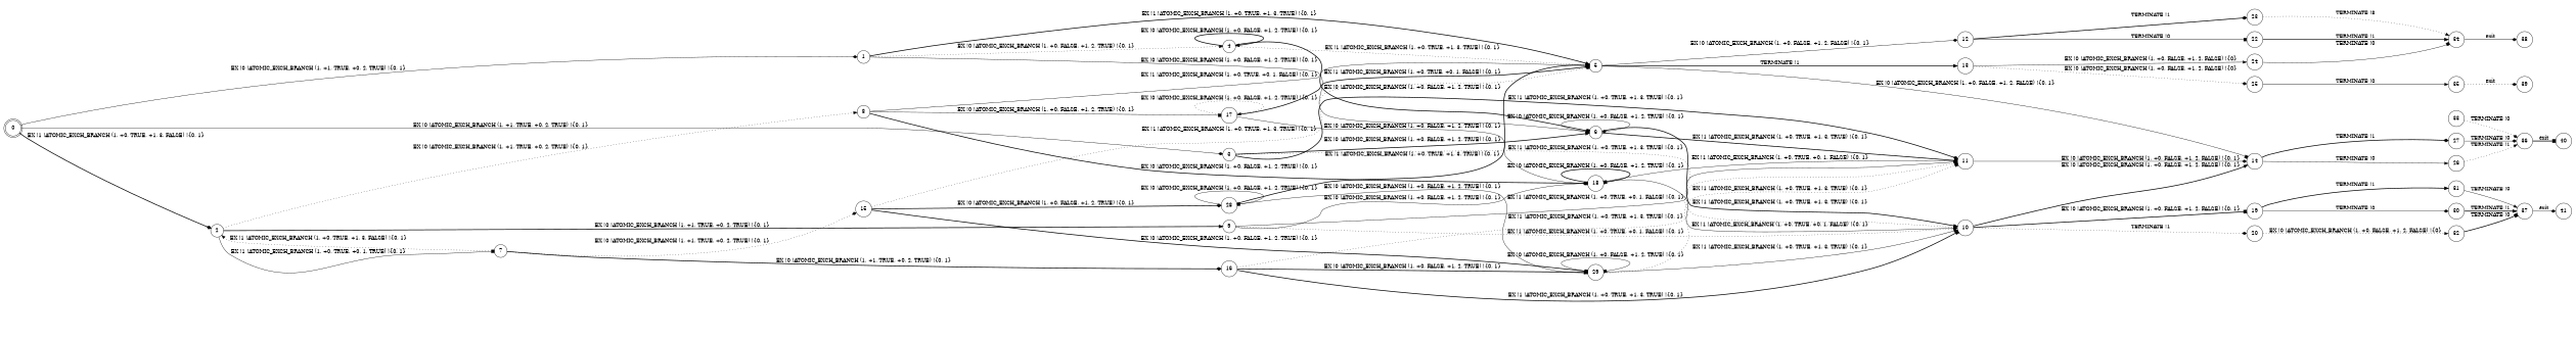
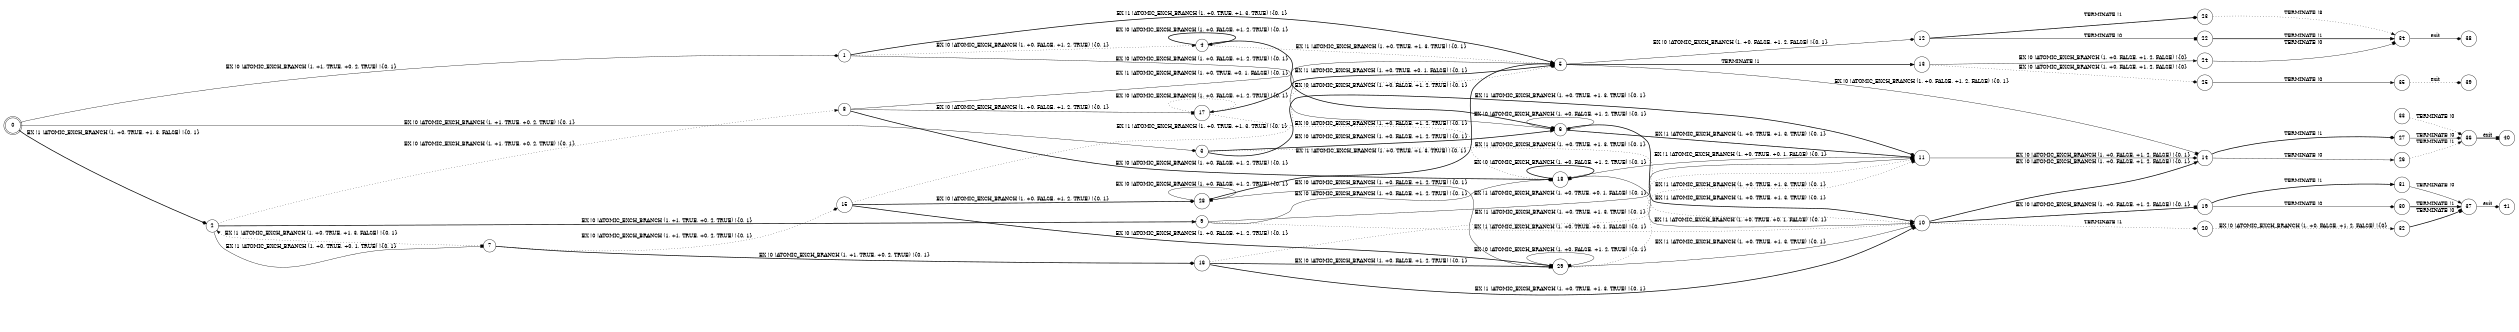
  digraph {
    rankdir=LR
    node [shape=circle]
    edge [arrowhead=normal style=solid]
    0 [peripheries=2]
    1
    2
    3
    4
    5
    6
    7
    8
    9
    10
    11
    12
    13
    14
    15
    16
    17
    18
    19
    20
    22
    23
    24
    25
    26
    27
    28
    29
    30
    31
    32
    34
    35
    36
    37
    33
    38
    39
    40
    41
    0 -> 1 [arrowhead=diamond label="EX !0 !ATOMIC_EXCH_BRANCH (1, +1, TRUE, +0, 2, TRUE) !{0, 1}"]
    0 -> 2 [arrowhead=diamond label="EX !1 !ATOMIC_EXCH_BRANCH (1, +0, TRUE, +1, 3, FALSE) !{0, 1}" style=bold]
    0 -> 3 [arrowhead=diamond label="EX !0 !ATOMIC_EXCH_BRANCH (1, +1, TRUE, +0, 2, TRUE) !{0, 1}"]
    1 -> 4 [label="EX !0 !ATOMIC_EXCH_BRANCH (1, +0, FALSE, +1, 2, TRUE) !{0, 1}" style=dotted]
    1 -> 5 [label="EX !1 !ATOMIC_EXCH_BRANCH (1, +0, TRUE, +1, 3, TRUE) !{0, 1}" style=bold]
    1 -> 6 [label="EX !0 !ATOMIC_EXCH_BRANCH (1, +0, FALSE, +1, 2, TRUE) !{0, 1}"]
    2 -> 7 [arrowhead=box label="EX !1 !ATOMIC_EXCH_BRANCH (1, +0, TRUE, +0, 1, TRUE) !{0, 1}"]
    2 -> 8 [label="EX !0 !ATOMIC_EXCH_BRANCH (1, +1, TRUE, +0, 2, TRUE) !{0, 1}" style=dotted]
    2 -> 9 [label="EX !0 !ATOMIC_EXCH_BRANCH (1, +1, TRUE, +0, 2, TRUE) !{0, 1}" style=bold]
    3 -> 6 [label="EX !0 !ATOMIC_EXCH_BRANCH (1, +0, FALSE, +1, 2, TRUE) !{0, 1}" style=bold]
    3 -> 10 [label="EX !1 !ATOMIC_EXCH_BRANCH (1, +0, TRUE, +1, 3, TRUE) !{0, 1}" style=dotted]
    3 -> 11 [arrowhead=diamond label="EX !1 !ATOMIC_EXCH_BRANCH (1, +0, TRUE, +1, 3, TRUE) !{0, 1}" style=bold]
    4 -> 4 [label="EX !0 !ATOMIC_EXCH_BRANCH (1, +0, FALSE, +1, 2, TRUE) !{0, 1}" style=bold]
    4 -> 5 [arrowhead=box label="EX !1 !ATOMIC_EXCH_BRANCH (1, +0, TRUE, +1, 3, TRUE) !{0, 1}" style=dotted]
    4 -> 6 [arrowhead=box label="EX !0 !ATOMIC_EXCH_BRANCH (1, +0, FALSE, +1, 2, TRUE) !{0, 1}" style=bold]
    5 -> 12 [arrowhead=diamond label="EX !0 !ATOMIC_EXCH_BRANCH (1, +0, FALSE, +1, 2, FALSE) !{0, 1}"]
    5 -> 13 [label="TERMINATE !1" style=bold]
    5 -> 14 [arrowhead=box label="EX !0 !ATOMIC_EXCH_BRANCH (1, +0, FALSE, +1, 2, FALSE) !{0, 1}"]
    6 -> 6 [arrowhead=diamond label="EX !0 !ATOMIC_EXCH_BRANCH (1, +0, FALSE, +1, 2, TRUE) !{0, 1}"]
    6 -> 10 [label="EX !1 !ATOMIC_EXCH_BRANCH (1, +0, TRUE, +1, 3, TRUE) !{0, 1}" style=bold]
    6 -> 11 [arrowhead=box label="EX !1 !ATOMIC_EXCH_BRANCH (1, +0, TRUE, +1, 3, TRUE) !{0, 1}" style=bold]
    7 -> 2 [label="EX !1 !ATOMIC_EXCH_BRANCH (1, +0, TRUE, +1, 3, FALSE) !{0, 1}" style=dotted]
    7 -> 15 [arrowhead=diamond label="EX !0 !ATOMIC_EXCH_BRANCH (1, +1, TRUE, +0, 2, TRUE) !{0, 1}" style=dotted]
    7 -> 16 [arrowhead=diamond label="EX !0 !ATOMIC_EXCH_BRANCH (1, +1, TRUE, +0, 2, TRUE) !{0, 1}" style=bold]
    8 -> 5 [arrowhead=box label="EX !1 !ATOMIC_EXCH_BRANCH (1, +0, TRUE, +0, 1, FALSE) !{0, 1}"]
    8 -> 17 [arrowhead=box label="EX !0 !ATOMIC_EXCH_BRANCH (1, +0, FALSE, +1, 2, TRUE) !{0, 1}"]
    8 -> 18 [arrowhead=box label="EX !0 !ATOMIC_EXCH_BRANCH (1, +0, FALSE, +1, 2, TRUE) !{0, 1}" style=bold]
    9 -> 10 [arrowhead=diamond label="EX !1 !ATOMIC_EXCH_BRANCH (1, +0, TRUE, +0, 1, FALSE) !{0, 1}" style=dotted]
    9 -> 11 [label="EX !1 !ATOMIC_EXCH_BRANCH (1, +0, TRUE, +0, 1, FALSE) !{0, 1}"]
    9 -> 18 [label="EX !0 !ATOMIC_EXCH_BRANCH (1, +0, FALSE, +1, 2, TRUE) !{0, 1}"]
    10 -> 14 [label="EX !0 !ATOMIC_EXCH_BRANCH (1, +0, FALSE, +1, 2, FALSE) !{0, 1}" style=bold]
    10 -> 19 [arrowhead=box label="EX !0 !ATOMIC_EXCH_BRANCH (1, +0, FALSE, +1, 2, FALSE) !{0, 1}" style=bold]
    10 -> 20 [arrowhead=diamond label="TERMINATE !1" style=dotted]
    11 -> 14 [arrowhead=diamond label="EX !0 !ATOMIC_EXCH_BRANCH (1, +0, FALSE, +1, 2, FALSE) !{0, 1}"]
    12 -> 22 [arrowhead=box label="TERMINATE !0"]
    12 -> 23 [arrowhead=diamond label="TERMINATE !1" style=bold]
    13 -> 24 [label="EX !0 !ATOMIC_EXCH_BRANCH (1, +0, FALSE, +1, 2, FALSE) !{0}"]
    13 -> 25 [arrowhead=diamond label="EX !0 !ATOMIC_EXCH_BRANCH (1, +0, FALSE, +1, 2, FALSE) !{0}" style=dotted]
    14 -> 26 [label="TERMINATE !0"]
    14 -> 27 [arrowhead=diamond label="TERMINATE !1" style=bold]
    15 -> 5 [arrowhead=box label="EX !1 !ATOMIC_EXCH_BRANCH (1, +0, TRUE, +1, 3, TRUE) !{0, 1}" style=dotted]
    15 -> 28 [arrowhead=diamond label="EX !0 !ATOMIC_EXCH_BRANCH (1, +0, FALSE, +1, 2, TRUE) !{0, 1}" style=bold]
    15 -> 29 [arrowhead=box label="EX !0 !ATOMIC_EXCH_BRANCH (1, +0, FALSE, +1, 2, TRUE) !{0, 1}" style=bold]
    16 -> 10 [arrowhead=box label="EX !1 !ATOMIC_EXCH_BRANCH (1, +0, TRUE, +1, 3, TRUE) !{0, 1}" style=bold]
    16 -> 11 [arrowhead=box label="EX !1 !ATOMIC_EXCH_BRANCH (1, +0, TRUE, +1, 3, TRUE) !{0, 1}" style=dotted]
    16 -> 29 [arrowhead=box label="EX !0 !ATOMIC_EXCH_BRANCH (1, +0, FALSE, +1, 2, TRUE) !{0, 1}" style=bold]
    17 -> 5 [arrowhead=diamond label="EX !1 !ATOMIC_EXCH_BRANCH (1, +0, TRUE, +0, 1, FALSE) !{0, 1}" style=bold]
    17 -> 17 [label="EX !0 !ATOMIC_EXCH_BRANCH (1, +0, FALSE, +1, 2, TRUE) !{0, 1}" style=dotted]
-   17 -> 18 [arrowhead=diamond label="EX !0 !ATOMIC_EXCH_BRANCH (1, +0, FALSE, +1, 2, TRUE) !{0, 1}"]
+   17 -> 18 [arrowhead=diamond label="EX !0 !ATOMIC_EXCH_BRANCH (1, +0, FALSE, +1, 2, TRUE) !{0, 1}" style=dotted]
    18 -> 10 [label="EX !1 !ATOMIC_EXCH_BRANCH (1, +0, TRUE, +0, 1, FALSE) !{0, 1}"]
    18 -> 11 [arrowhead=diamond label="EX !1 !ATOMIC_EXCH_BRANCH (1, +0, TRUE, +0, 1, FALSE) !{0, 1}"]
    18 -> 18 [arrowhead=box label="EX !0 !ATOMIC_EXCH_BRANCH (1, +0, FALSE, +1, 2, TRUE) !{0, 1}" style=bold]
    19 -> 30 [arrowhead=diamond label="TERMINATE !0"]
    19 -> 31 [label="TERMINATE !1" style=bold]
    20 -> 32 [label="EX !0 !ATOMIC_EXCH_BRANCH (1, +0, FALSE, +1, 2, FALSE) !{0}" style=dotted]
    22 -> 34 [label="TERMINATE !1" style=bold]
    23 -> 34 [label="TERMINATE !8" style=dotted]
    24 -> 34 [arrowhead=box label="TERMINATE !0"]
    25 -> 35 [label="TERMINATE !0"]
    26 -> 36 [label="TERMINATE !1" style=dotted]
    27 -> 36 [arrowhead=diamond label="TERMINATE !0"]
    28 -> 5 [label="EX !1 !ATOMIC_EXCH_BRANCH (1, +0, TRUE, +1, 3, TRUE) !{0, 1}" style=bold]
    28 -> 28 [arrowhead=box label="EX !0 !ATOMIC_EXCH_BRANCH (1, +0, FALSE, +1, 2, TRUE) !{0, 1}"]
    28 -> 29 [label="EX !0 !ATOMIC_EXCH_BRANCH (1, +0, FALSE, +1, 2, TRUE) !{0, 1}"]
    29 -> 10 [label="EX !1 !ATOMIC_EXCH_BRANCH (1, +0, TRUE, +1, 3, TRUE) !{0, 1}"]
    29 -> 11 [arrowhead=box label="EX !1 !ATOMIC_EXCH_BRANCH (1, +0, TRUE, +1, 3, TRUE) !{0, 1}" style=dotted]
    29 -> 29 [arrowhead=box label="EX !0 !ATOMIC_EXCH_BRANCH (1, +0, FALSE, +1, 2, TRUE) !{0, 1}"]
    30 -> 37 [label="TERMINATE !1" style=bold]
    31 -> 37 [label="TERMINATE !0"]
    32 -> 37 [arrowhead=box label="TERMINATE !0" style=bold]
    34 -> 38 [arrowhead=diamond label=exit]
    35 -> 39 [arrowhead=diamond label=exit style=dotted]
    36 -> 40 [arrowhead=box label=exit style=bold]
    37 -> 41 [arrowhead=diamond label=exit]
    33 -> 36 [arrowhead=diamond label="TERMINATE !0" style=dotted]
  }
